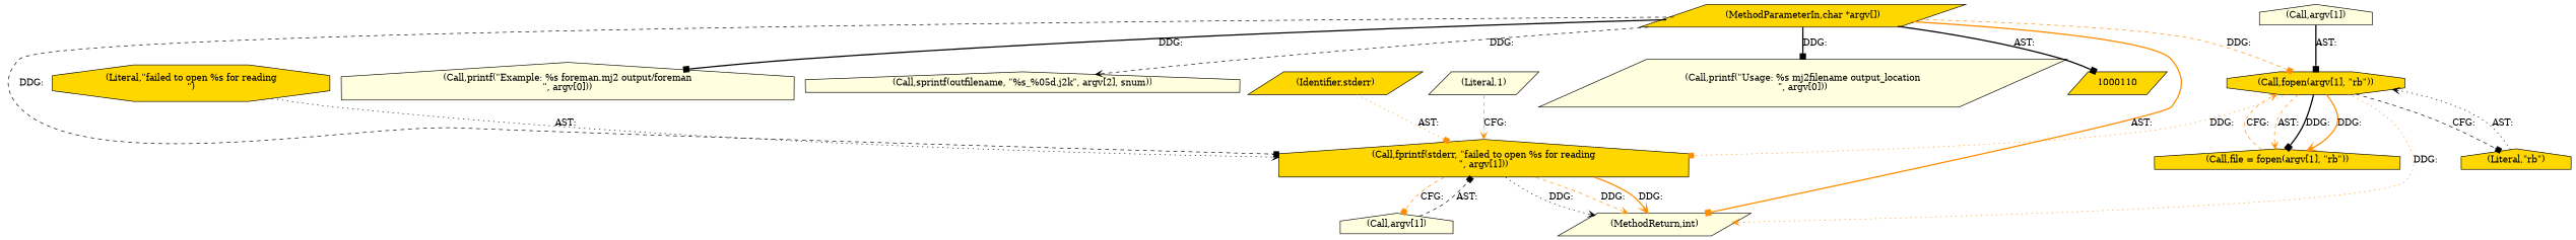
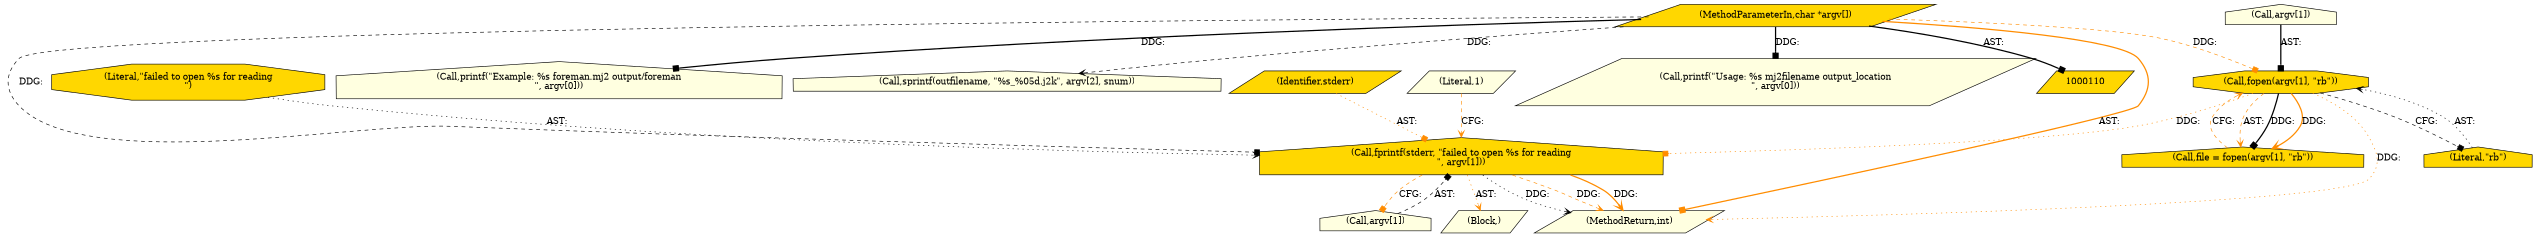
  digraph {
    node [fillcolor=gold shape=house style=filled]
    edge [arrowhead=box color=darkorange style=dashed]
    n1 [label="(Call,fprintf(stderr, \"failed to open %s for reading\n\", argv[1]))"]
    n2 [fillcolor=lightyellow label="(Call,argv[1])"]
+   n3 [fillcolor=lightyellow label="(Block,)" shape=parallelogram]
    n4 [fillcolor=lightyellow label="(MethodReturn,int)" shape=parallelogram]
    n5 [label="(Call,fopen(argv[1], \"rb\"))" shape=octagon]
    n6 [label="(Call,file = fopen(argv[1], \"rb\"))"]
    n7 [label="(Literal,\"rb\")"]
    n8 [label="(MethodParameterIn,char *argv[])" shape=parallelogram]
    n9 [fillcolor=lightyellow label="(Call,printf(\"Example: %s foreman.mj2 output/foreman\n\", argv[0]))"]
    n10 [fillcolor=lightyellow label="(Call,sprintf(outfilename, \"%s_%05d.j2k\", argv[2], snum))"]
    n11 [fillcolor=lightyellow label="(Call,printf(\"Usage: %s mj2filename output_location\n\", argv[0]))" shape=parallelogram]
    1000110 [shape=parallelogram]
    n13 [fillcolor=lightyellow label="(Literal,1)" shape=parallelogram]
    n14 [label="(Literal,\"failed to open %s for reading\n\")" shape=octagon]
    n15 [fillcolor=lightyellow label="(Call,argv[1])"]
    n16 [label="(Identifier,stderr)" shape=parallelogram]
    n1 -> n2 [label="CFG: "]
+   n1 -> n3 [arrowhead=vee label="AST: " style=dotted]
    n1 -> n4 [arrowhead=vee label="DDG: "]
    n1 -> n4 [arrowhead=vee label="DDG: " style=bold]
    n1 -> n4 [arrowhead=vee color=black label="DDG: " style=dotted]
    n2 -> n1 [color=black label="AST: "]
    n5 -> n1 [label="DDG: " style=dotted]
    n5 -> n4 [arrowhead=vee label="DDG: " style=dotted]
    n5 -> n6 [arrowhead=vee label="AST: "]
    n5 -> n6 [color=black label="DDG: " style=bold]
    n5 -> n6 [arrowhead=vee label="DDG: " style=bold]
    n5 -> n7 [color=black label="CFG: "]
    n6 -> n5 [arrowhead=vee label="CFG: "]
    n7 -> n5 [arrowhead=vee color=black label="AST: " style=dotted]
    n8 -> n1 [color=black label="DDG: "]
    n8 -> n4 [label="AST: " style=bold]
    n8 -> n5 [label="DDG: "]
    n8 -> n9 [color=black label="DDG: " style=bold]
    n8 -> n10 [arrowhead=vee color=black label="DDG: "]
    n8 -> n11 [color=black label="DDG: " style=bold]
    n8 -> 1000110 [color=black label="AST: " style=bold]
    n13 -> n1 [arrowhead=vee label="CFG: "]
    n14 -> n1 [arrowhead=vee color=black label="AST: " style=dotted]
    n15 -> n5 [color=black label="AST: " style=bold]
    n16 -> n1 [label="AST: " style=dotted]
  }
